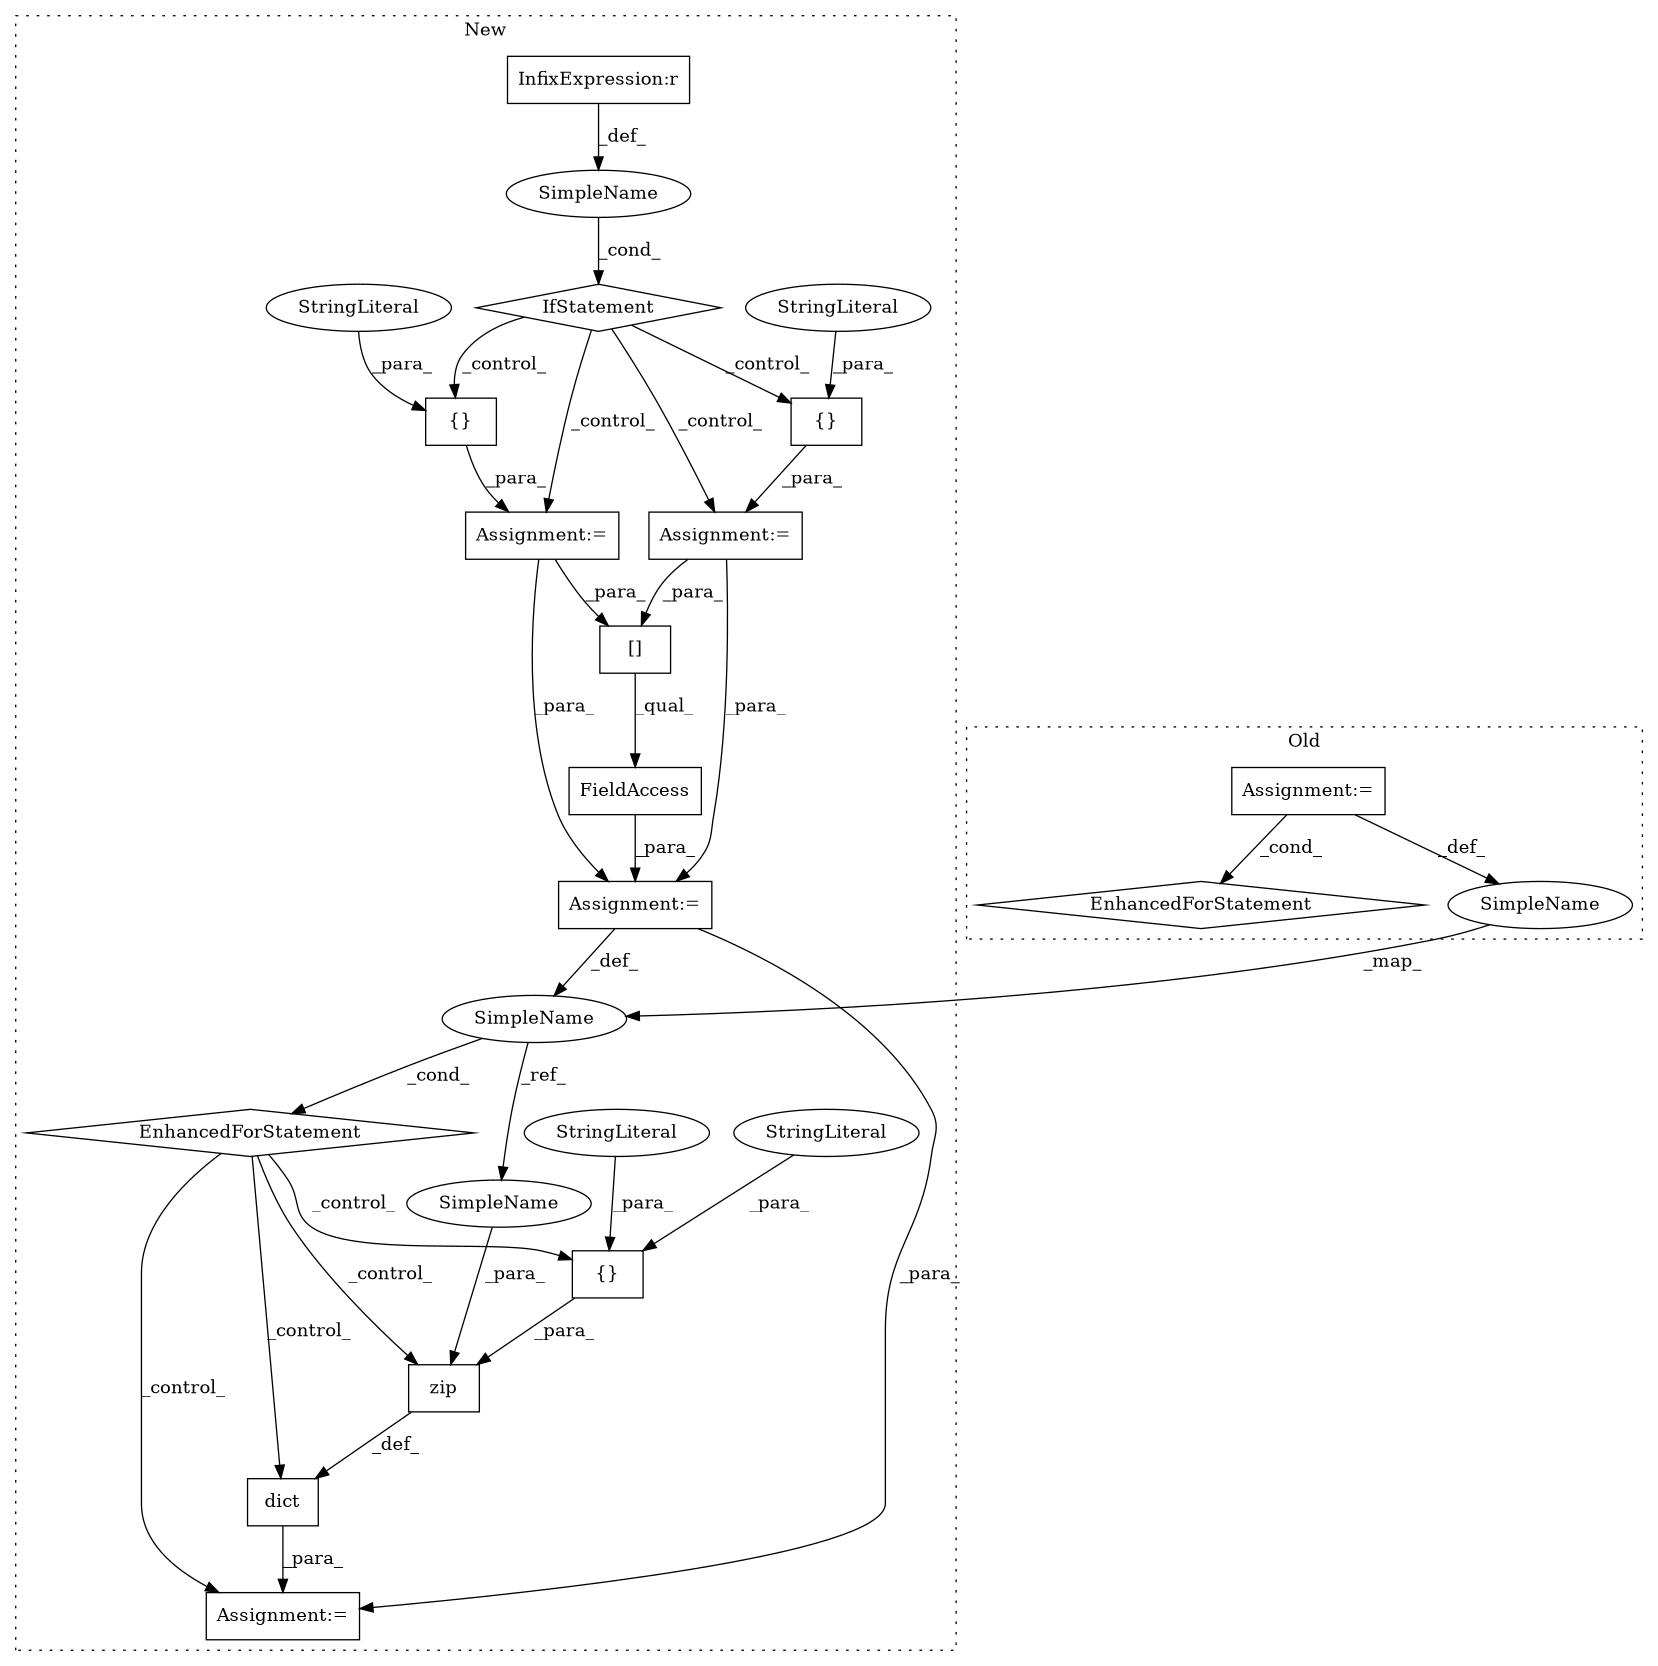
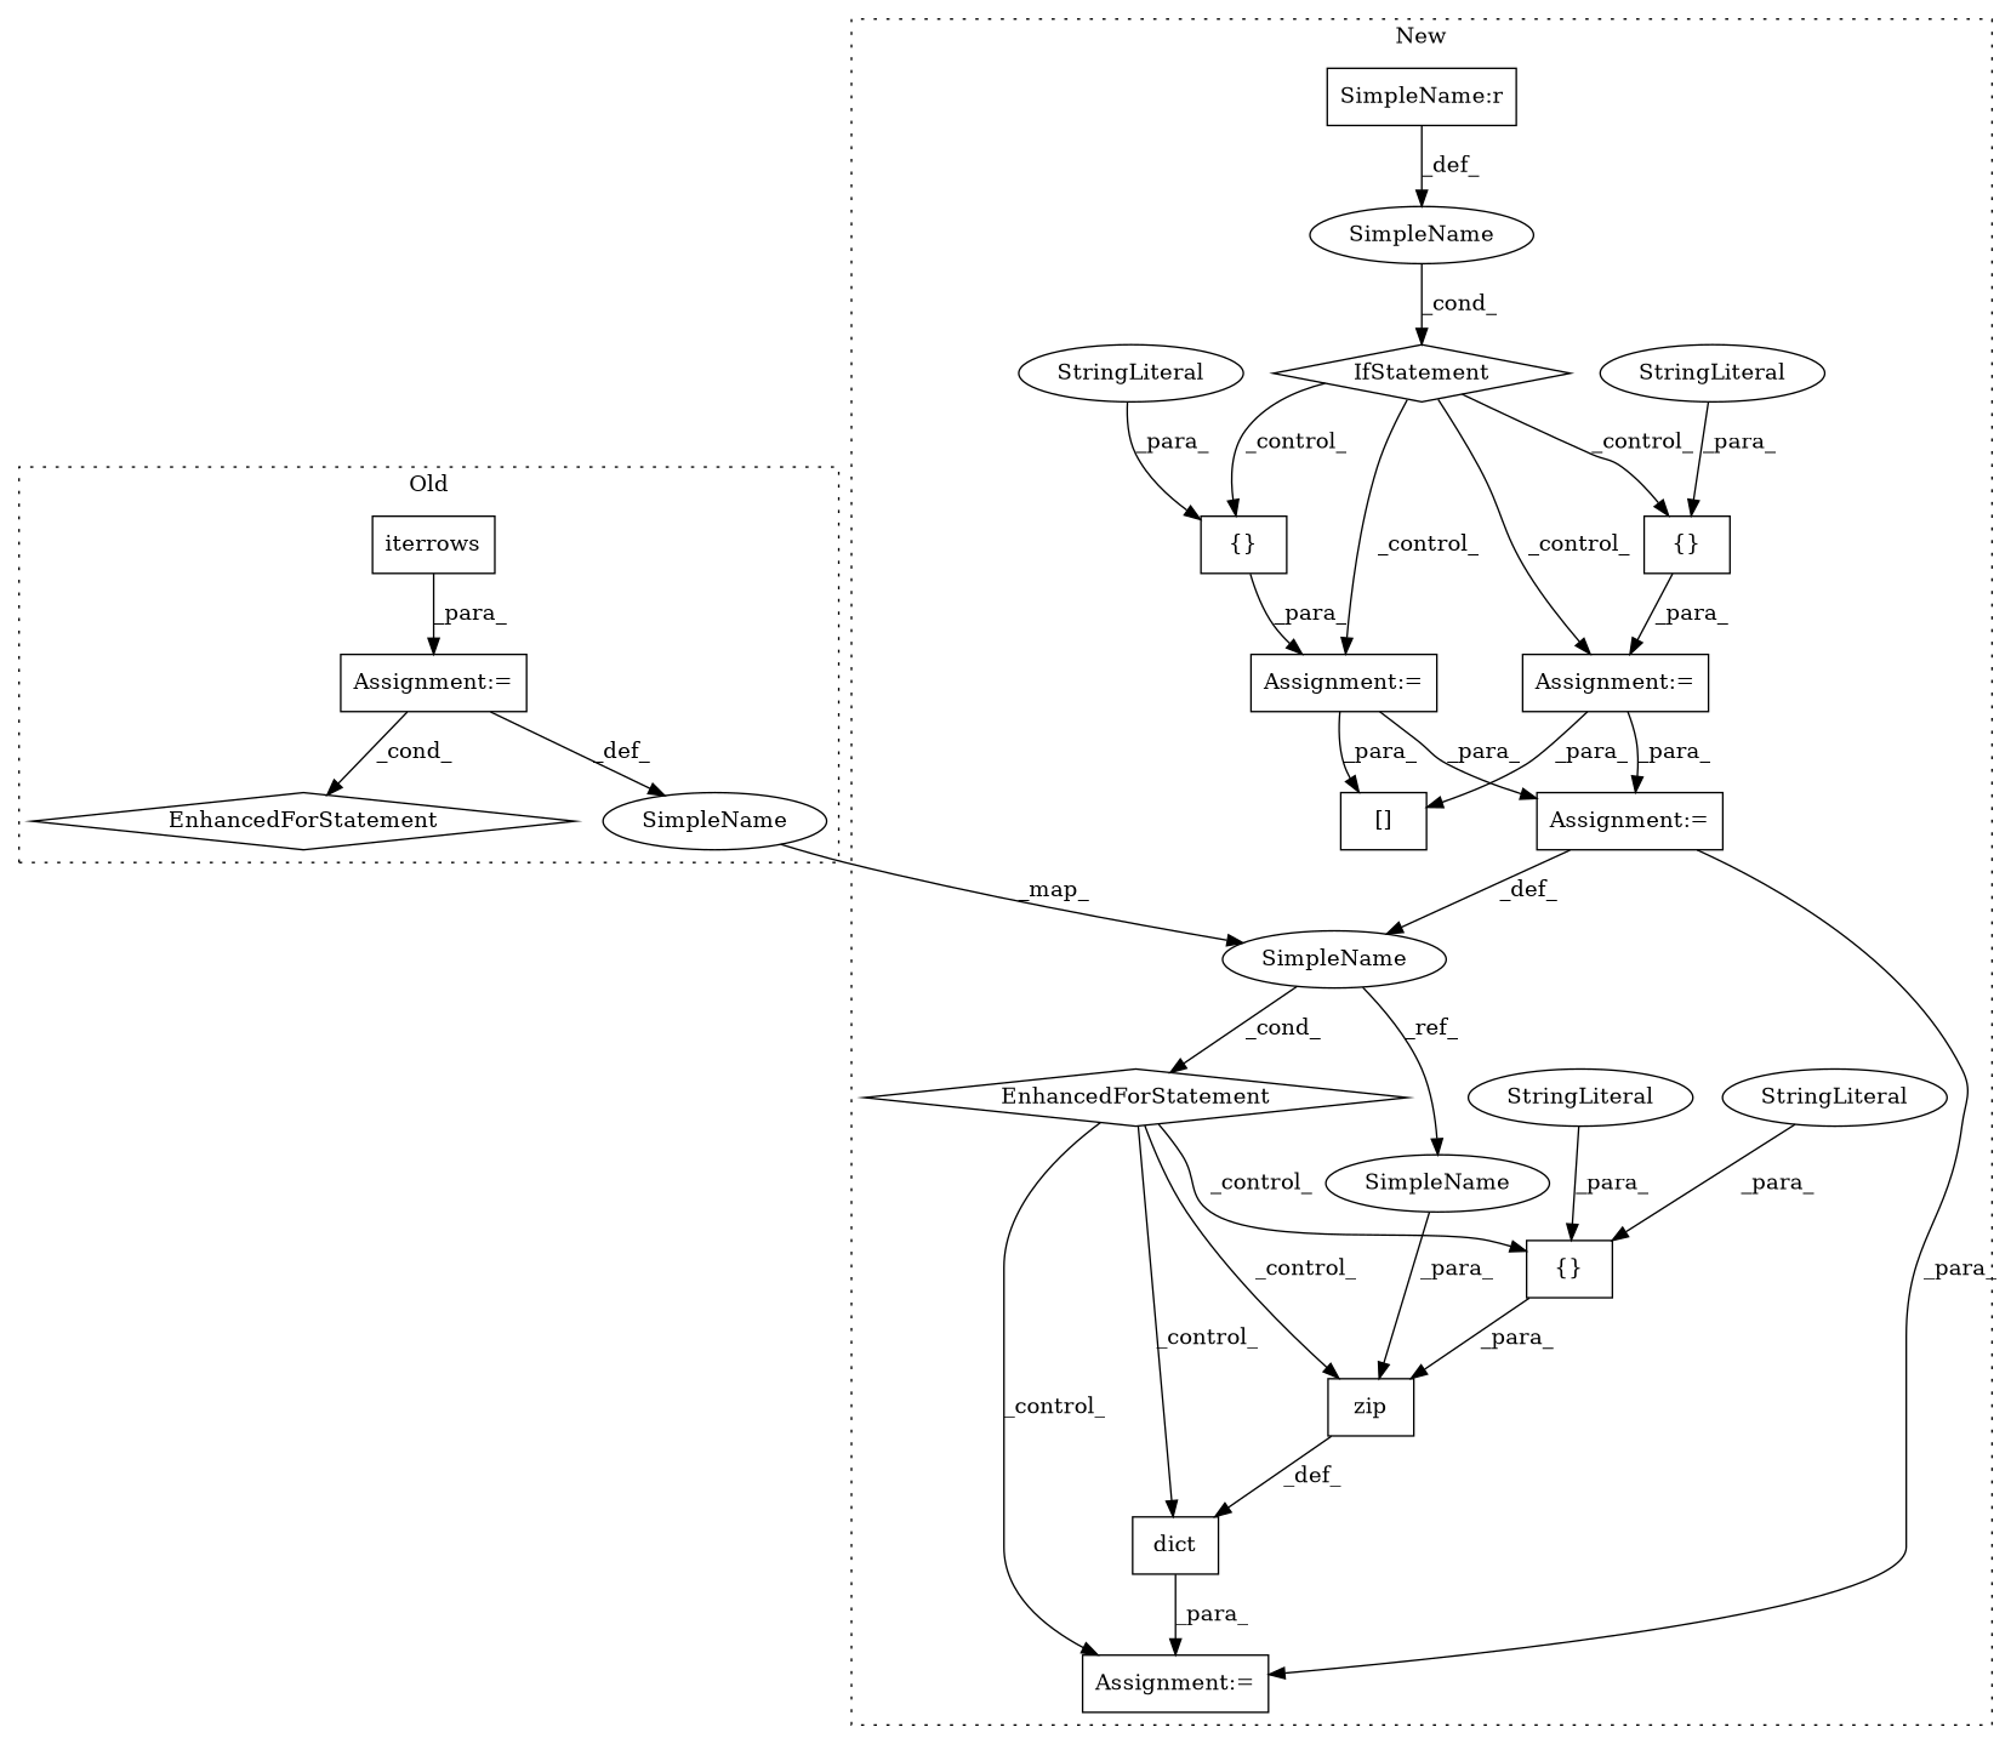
  digraph {
    node [a=7 l=1 s="3253,3346" shape=box]
+   n1 [a=32 l=10 label=iterrows s=3336]
    n2 [a=70 l="63,2" label=EnhancedForStatement shape=diamond]
    n3 [a=42 label=SimpleName s=3310 shape=ellipse]
    n4 [l="63,2" label="Assignment:="]
    n5 [a=32 l="5,1" label=dict s="3817,3864"]
    n6 [a=32 l="4,1" label=zip s="3822,3863"]
    n7 [a=4 l="1,1" label="{}" s="3838,3857"]
    n8 [a=70 l="53,2" label=EnhancedForStatement s="3713,3800" shape=diamond]
    n9 [a=4 l="1,1" label="{}" s="3621,3632"]
-   n10 [a=27 l=4 label="InfixExpression:r" s=3585]
+   n10 [a=27 l=4 label="SimpleName:r" s=3585]
    n11 [a=4 l="1,1" label="{}" s="3673,3700"]
    n12 [a=2 l="10,1" label="[]" s="3777,3792"]
-   n13 [a=22 l=23 label=FieldAccess s=3777]
    n14 [a=42 l=4 label=SimpleName s=3770 shape=ellipse]
    n15 [a=25 l="4,2" label=IfStatement s="3566,3593" shape=diamond]
    n16 [a=42 label=SimpleName shape=ellipse l="" s=""]
    n17 [label="Assignment:=" s=3660]
    n18 [a=45 l=6 label=StringLiteral s=3839 shape=ellipse]
    n19 [a=45 l=10 label=StringLiteral s=3674 shape=ellipse]
    n20 [a=45 l=10 label=StringLiteral s=3622 shape=ellipse]
    n21 [l="53,2" label="Assignment:=" s="3713,3800"]
    n22 [label="Assignment:=" s=3608]
    n23 [label="Assignment:=" s=3816]
    n24 [a=45 l=11 label=StringLiteral s=3846 shape=ellipse]
    n25 [a=42 l=4 label=SimpleName s=3859 shape=ellipse]
    subgraph cluster_1 {
      label=Old
      style=dotted
+     n1
      n2
      n3
      n4
    }
    subgraph cluster_2 {
      label=New
      style=dotted
      n5
      n6
      n7
      n8
      n9
      n10
      n11
      n12
-     n13
      n14
      n15
      n16
      n17
      n18
      n19
      n20
      n21
      n22
      n23
      n24
      n25
    }
+   n1 -> n4 [label=_para_]
    n3 -> n14 [label=_map_]
    n4 -> n2 [label=_cond_]
    n4 -> n3 [label=_def_]
    n5 -> n23 [label=_para_]
    n6 -> n5 [label=_def_]
    n7 -> n6 [label=_para_]
    n8 -> n5 [label=_control_]
    n8 -> n6 [label=_control_]
    n8 -> n7 [label=_control_]
    n8 -> n23 [label=_control_]
    n9 -> n22 [label=_para_]
    n10 -> n16 [label=_def_]
    n11 -> n17 [label=_para_]
-   n12 -> n13 [label=_qual_]
-   n13 -> n21 [label=_para_]
    n14 -> n8 [label=_cond_]
    n14 -> n25 [label=_ref_]
    n15 -> n9 [label=_control_]
    n15 -> n11 [label=_control_]
    n15 -> n17 [label=_control_]
    n15 -> n22 [label=_control_]
    n16 -> n15 [label=_cond_]
    n17 -> n12 [label=_para_]
    n17 -> n21 [label=_para_]
    n18 -> n7 [label=_para_]
    n19 -> n11 [label=_para_]
    n20 -> n9 [label=_para_]
    n21 -> n14 [label=_def_]
    n21 -> n23 [label=_para_]
    n22 -> n12 [label=_para_]
    n22 -> n21 [label=_para_]
    n24 -> n7 [label=_para_]
    n25 -> n6 [label=_para_]
  }
